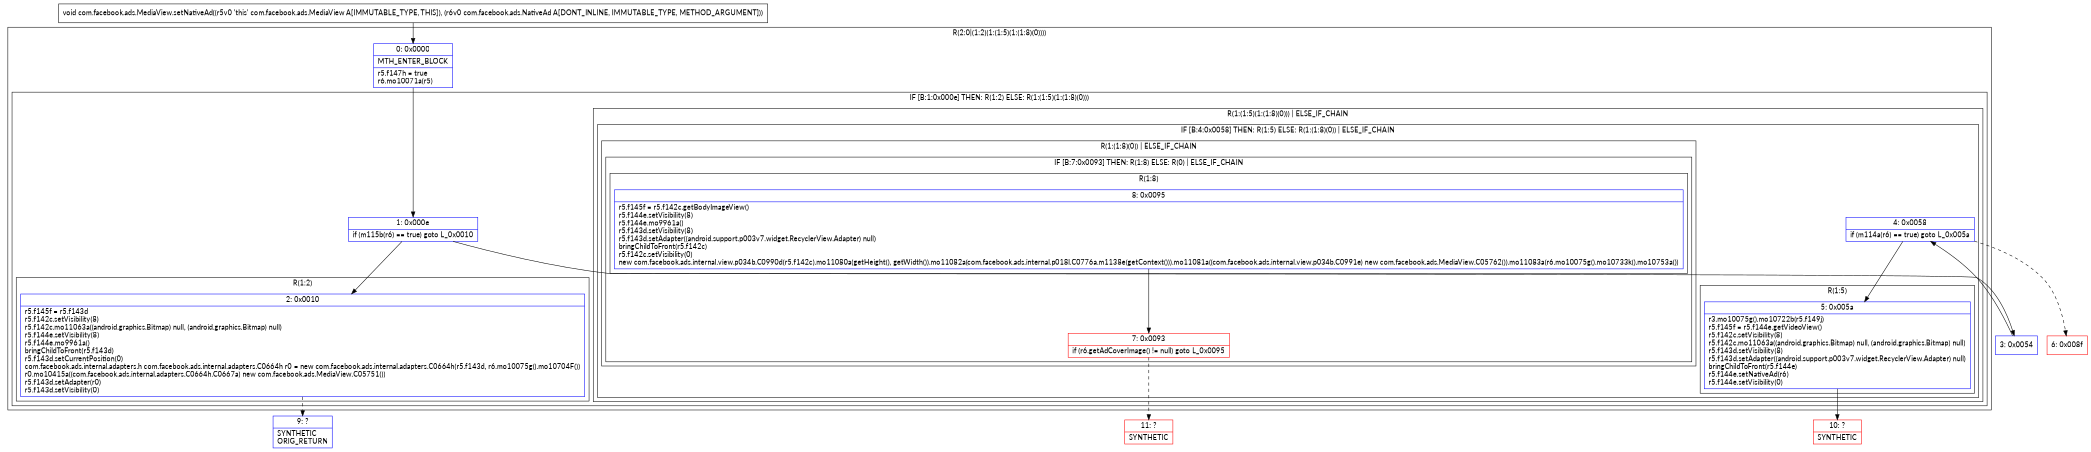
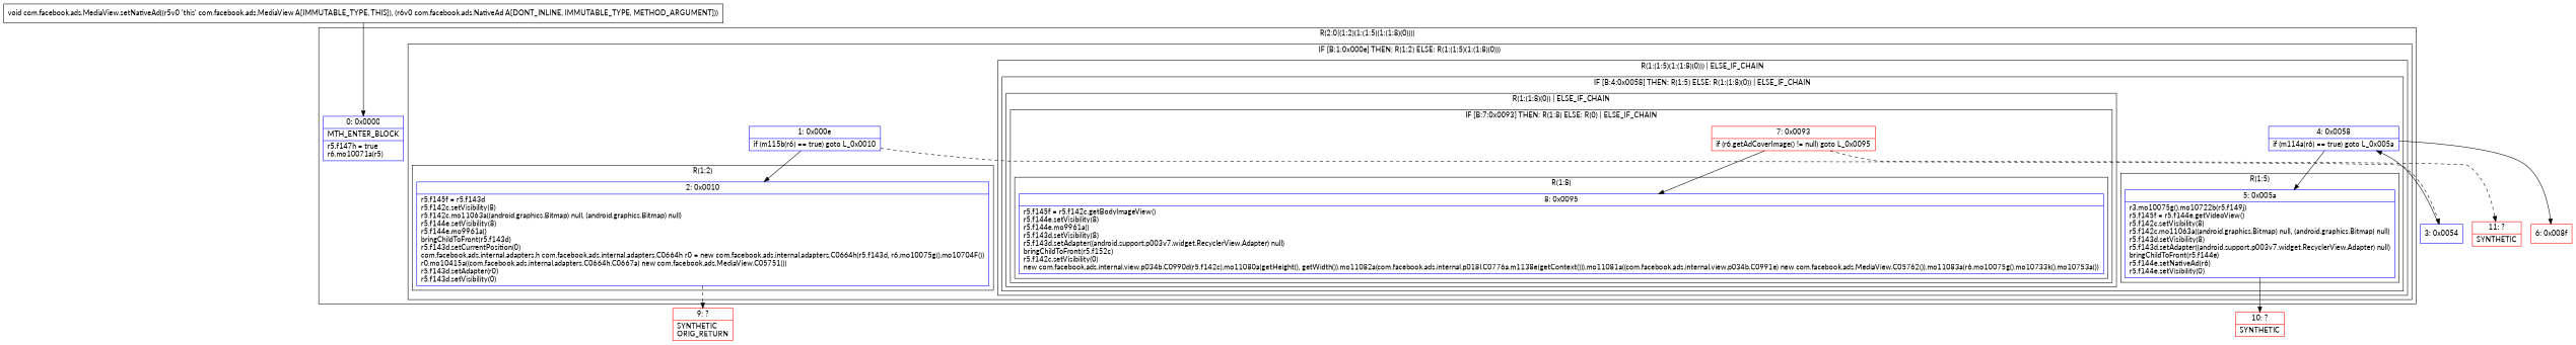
  digraph {
    fontname=Lato
    node [color=blue fontname=Lato shape=record]
    edge [fontname=Lato]
    n1 [label="{2\:\ 0x0010|r5.f145f = r5.f143d\lr5.f142c.setVisibility(8)\lr5.f142c.mo11063a((android.graphics.Bitmap) null, (android.graphics.Bitmap) null)\lr5.f144e.setVisibility(8)\lr5.f144e.mo9961a()\lbringChildToFront(r5.f143d)\lr5.f143d.setCurrentPosition(0)\lcom.facebook.ads.internal.adapters.h com.facebook.ads.internal.adapters.C0664h r0 = new com.facebook.ads.internal.adapters.C0664h(r5.f143d, r6.mo10075g().mo10704F())\lr0.mo10415a((com.facebook.ads.internal.adapters.C0664h.C0667a) new com.facebook.ads.MediaView.C05751())\lr5.f143d.setAdapter(r0)\lr5.f143d.setVisibility(0)\l}"]
    n2 [label="{5\:\ 0x005a|r3.mo10075g().mo10722b(r5.f149j)\lr5.f145f = r5.f144e.getVideoView()\lr5.f142c.setVisibility(8)\lr5.f142c.mo11063a((android.graphics.Bitmap) null, (android.graphics.Bitmap) null)\lr5.f143d.setVisibility(8)\lr5.f143d.setAdapter((android.support.p003v7.widget.RecyclerView.Adapter) null)\lbringChildToFront(r5.f144e)\lr5.f144e.setNativeAd(r6)\lr5.f144e.setVisibility(0)\l}"]
-   n3 [label="{8\:\ 0x0095|r5.f145f = r5.f142c.getBodyImageView()\lr5.f144e.setVisibility(8)\lr5.f144e.mo9961a()\lr5.f143d.setVisibility(8)\lr5.f143d.setAdapter((android.support.p003v7.widget.RecyclerView.Adapter) null)\lbringChildToFront(r5.f142c)\lr5.f142c.setVisibility(0)\lnew com.facebook.ads.internal.view.p034b.C0990d(r5.f142c).mo11080a(getHeight(), getWidth()).mo11082a(com.facebook.ads.internal.p018l.C0776a.m1138e(getContext())).mo11081a((com.facebook.ads.internal.view.p034b.C0991e) new com.facebook.ads.MediaView.C05762()).mo11083a(r6.mo10075g().mo10733k().mo10753a())\l}"]
+   n3 [label="{8\:\ 0x0095|r5.f145f = r5.f142c.getBodyImageView()\lr5.f144e.setVisibility(8)\lr5.f144e.mo9961a()\lr5.f143d.setVisibility(8)\lr5.f143d.setAdapter((android.support.p003v7.widget.RecyclerView.Adapter) null)\lbringChildToFront(r5.f152c)\lr5.f142c.setVisibility(0)\lnew com.facebook.ads.internal.view.p034b.C0990d(r5.f142c).mo11080a(getHeight(), getWidth()).mo11082a(com.facebook.ads.internal.p018l.C0776a.m1138e(getContext())).mo11081a((com.facebook.ads.internal.view.p034b.C0991e) new com.facebook.ads.MediaView.C05762()).mo11083a(r6.mo10075g().mo10733k().mo10753a())\l}"]
    n4 [color=red label="{7\:\ 0x0093|if (r6.getAdCoverImage() != null) goto L_0x0095\l}"]
    n5 [label="{4\:\ 0x0058|if (m114a(r6) == true) goto L_0x005a\l}"]
    n6 [label="{1\:\ 0x000e|if (m115b(r6) == true) goto L_0x0010\l}"]
    n7 [label="{0\:\ 0x0000|MTH_ENTER_BLOCK\l|r5.f147h = true\lr6.mo10071a(r5)\l}"]
-   n8 [label="{9\:\ ?|SYNTHETIC\lORIG_RETURN\l}"]
+   n8 [color=red label="{9\:\ ?|SYNTHETIC\lORIG_RETURN\l}"]
    n9 [color=red label="{10\:\ ?|SYNTHETIC\l}"]
    n10 [color=red label="{11\:\ ?|SYNTHETIC\l}"]
    n11 [color=red label="{6\:\ 0x008f}"]
    n12 [label="{3\:\ 0x0054}"]
    n13 [label="{void com.facebook.ads.MediaView.setNativeAd((r5v0 'this' com.facebook.ads.MediaView A[IMMUTABLE_TYPE, THIS]), (r6v0 com.facebook.ads.NativeAd A[DONT_INLINE, IMMUTABLE_TYPE, METHOD_ARGUMENT])) }" color=""]
    subgraph cluster_1 {
      label="R(2:0|(1:2)(1:(1:5)(1:(1:8)(0))))"
      n7
      subgraph cluster_2 {
        label="IF [B:1:0x000e] THEN: R(1:2) ELSE: R(1:(1:5)(1:(1:8)(0)))"
        n6
        subgraph cluster_3 {
          label="R(1:2)"
          n1
        }
        subgraph cluster_4 {
          label="R(1:(1:5)(1:(1:8)(0))) | ELSE_IF_CHAIN\l"
          subgraph cluster_5 {
            label="IF [B:4:0x0058] THEN: R(1:5) ELSE: R(1:(1:8)(0)) | ELSE_IF_CHAIN\l"
            n5
            subgraph cluster_6 {
              label="R(1:5)"
              n2
            }
            subgraph cluster_7 {
              label="R(1:(1:8)(0)) | ELSE_IF_CHAIN\l"
              subgraph cluster_8 {
                label="IF [B:7:0x0093] THEN: R(1:8) ELSE: R(0) | ELSE_IF_CHAIN\l"
                n4
                subgraph cluster_9 {
                  label="R(1:8)"
                  n3
                }
                subgraph cluster_10 {
                  label="R(0)"
                }
              }
            }
          }
        }
      }
    }
    n1 -> n8 [style=dashed]
    n2 -> n9
-   n3 -> n4
+   n4 -> n3
    n4 -> n10 [style=dashed]
    n5 -> n2
-   n5 -> n11 [style=dashed]
+   n5 -> n11 [style=solid]
    n6 -> n1
-   n6 -> n12 [style=solid]
-   n7 -> n6
+   n6 -> n12 [style=dashed]
    n12 -> n5
    n13 -> n7
  }
